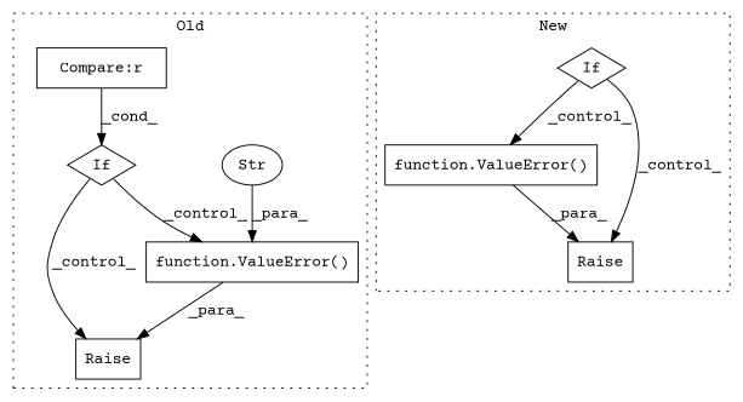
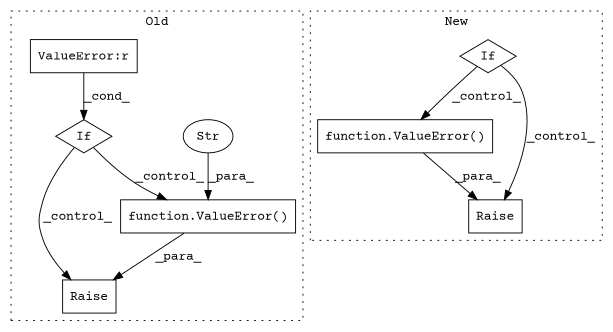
  digraph {
    fontname="Courier Prime"
    node [a=91 l=6 shape=box fontname="Courier Prime"]
    edge [fontname="Courier Prime"]
    n1 [label=Raise s=1950]
    n2 [a=75 l="11,1" label="function.ValueError()" s="1956,2014"]
    n3 [a=66 l=47 label=Str s=1967 shape=ellipse]
    n4 [a=96 l="3,14" label=If s="1883,1936" shape=diamond]
-   n5 [a=40 l=50 label="Compare:r" s=1886]
+   n5 [a=40 l=50 label="ValueError:r" s=1886]
    n6 [a=75 l="11,1" label="function.ValueError()" s="1985,2025"]
    n7 [label=Raise s=1979]
    n8 [a=96 l="3,14" label=If s="1949,1965" shape=diamond]
    subgraph cluster_1 {
      label=Old
      style=dotted
      n1
      n2
      n3
      n4
      n5
    }
    subgraph cluster_2 {
      label=New
      style=dotted
      n6
      n7
      n8
    }
    n2 -> n1 [label=_para_]
    n3 -> n2 [label=_para_]
    n4 -> n1 [label=_control_]
    n4 -> n2 [label=_control_]
    n5 -> n4 [label=_cond_]
    n6 -> n7 [label=_para_]
    n8 -> n6 [label=_control_]
    n8 -> n7 [label=_control_]
  }
